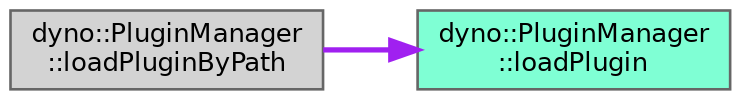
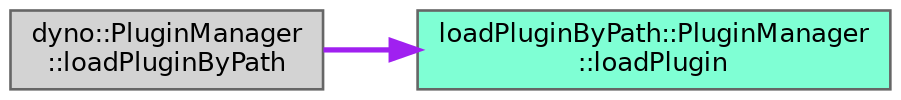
  digraph {
    rankdir=RL
    node [fontname=Helvetica fontsize=10 shape=box style=filled]
-   n1 [color=gray40 fillcolor=aquamarine fontcolor=black height=0.2 label="dyno::PluginManager\l::loadPlugin" width=0.4]
+   n1 [color=gray40 fillcolor=aquamarine fontcolor=black height=0.2 label="loadPluginByPath::PluginManager\l::loadPlugin" width=0.4]
    n2 [color=grey40 fillcolor=lightgrey height=0.2 label="dyno::PluginManager\l::loadPluginByPath" width=0.4]
    n1 -> n2 [color=purple dir=back fontname=Helvetica fontsize=10 labelfontname=Helvetica labelfontsize=10 style=bold]
  }
